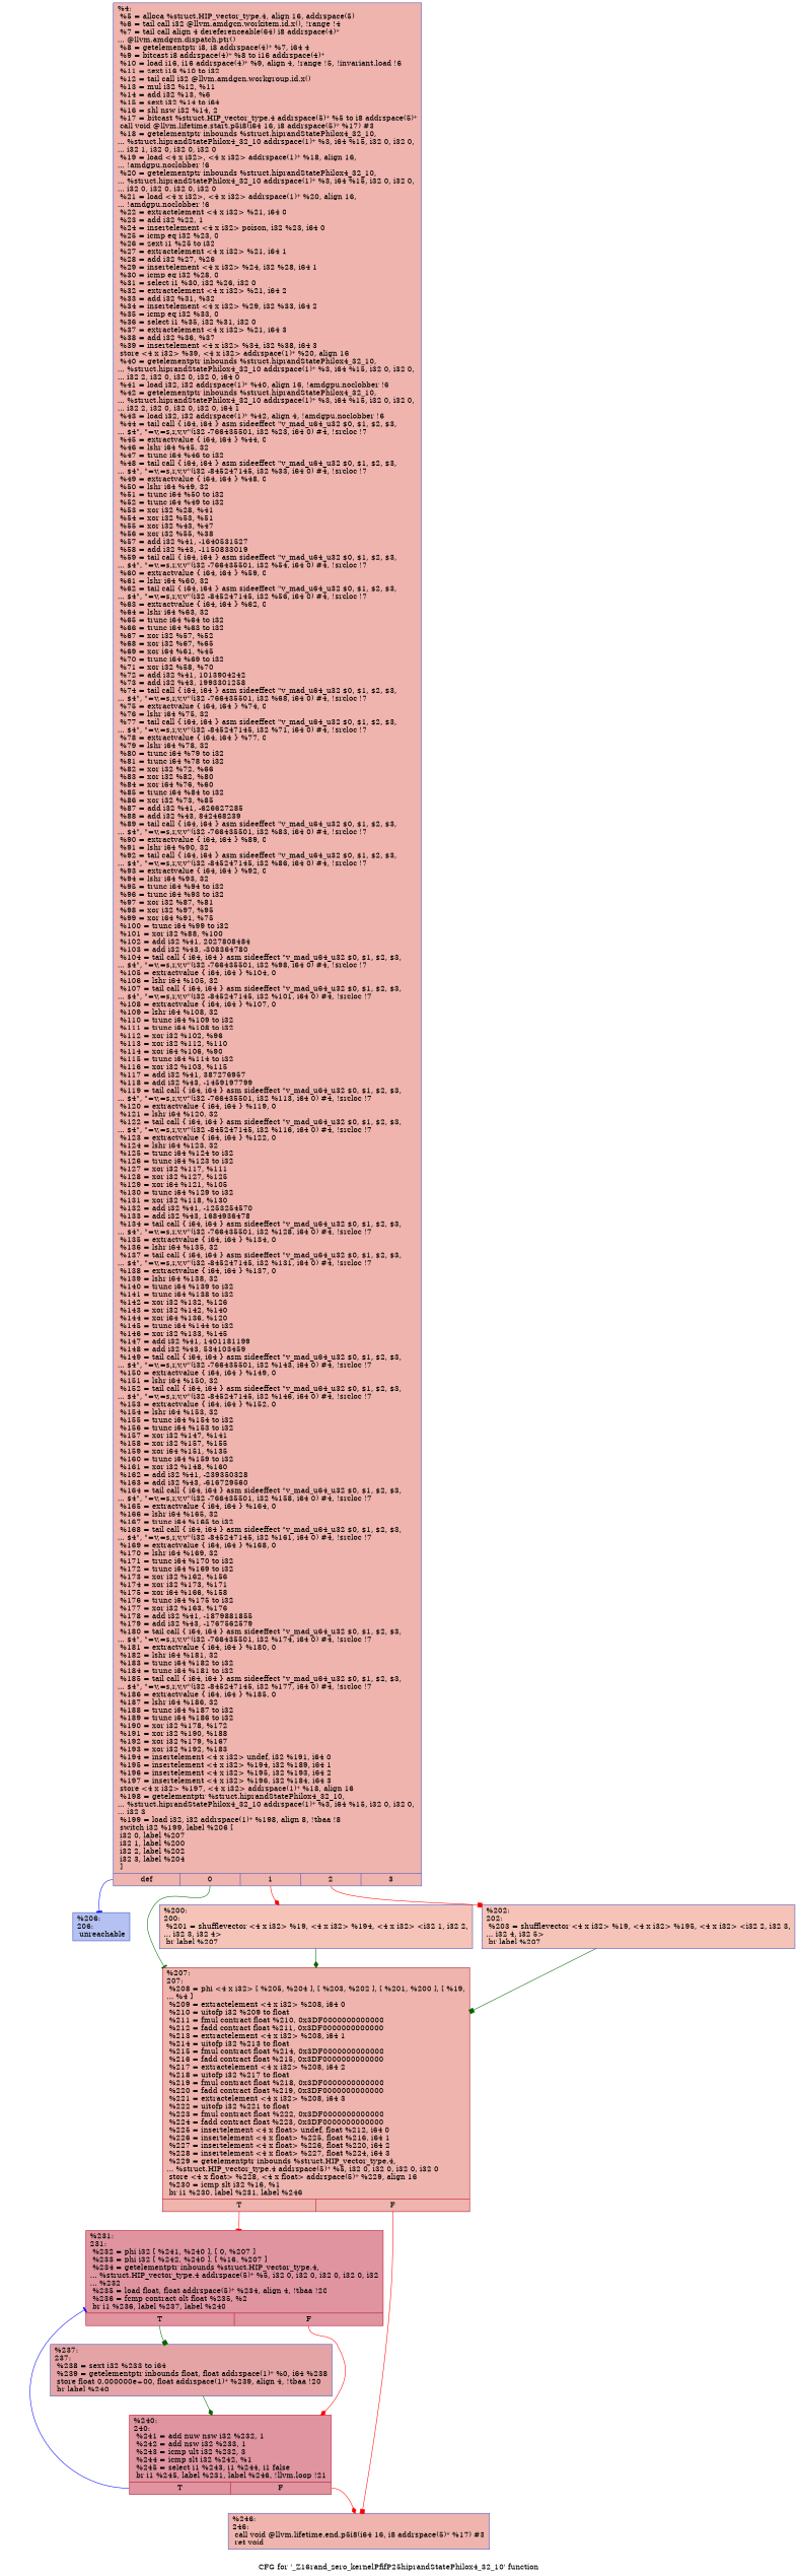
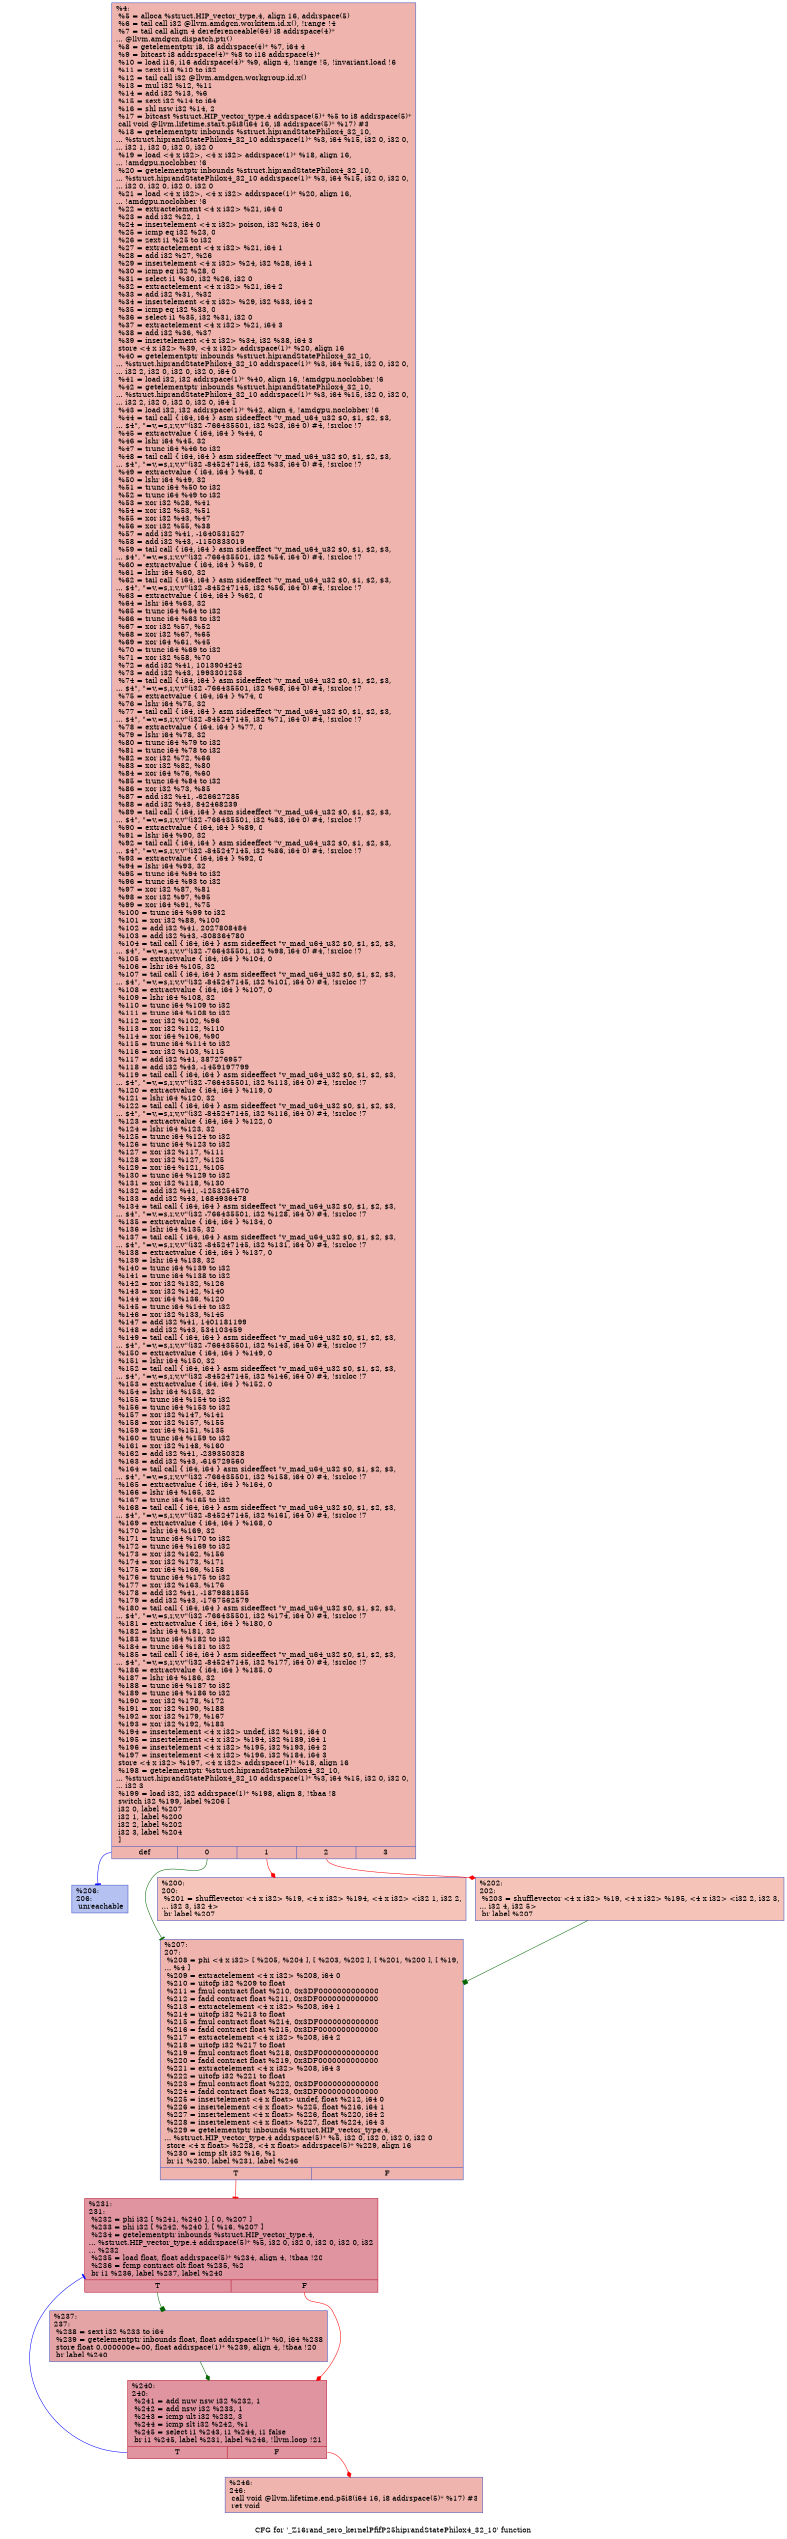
  digraph {
    label="CFG for '_Z16rand_zero_kernelPfifP25hiprandStatePhilox4_32_10' function"
    node [color="#3d50c3ff" fillcolor="#d8564670" shape=record style=filled]
    edge [arrowhead=diamond color=red tailport=s0]
    n1 [label="{%4:\l  %5 = alloca %struct.HIP_vector_type.4, align 16, addrspace(5)\l  %6 = tail call i32 @llvm.amdgcn.workitem.id.x(), !range !4\l  %7 = tail call align 4 dereferenceable(64) i8 addrspace(4)*\l... @llvm.amdgcn.dispatch.ptr()\l  %8 = getelementptr i8, i8 addrspace(4)* %7, i64 4\l  %9 = bitcast i8 addrspace(4)* %8 to i16 addrspace(4)*\l  %10 = load i16, i16 addrspace(4)* %9, align 4, !range !5, !invariant.load !6\l  %11 = zext i16 %10 to i32\l  %12 = tail call i32 @llvm.amdgcn.workgroup.id.x()\l  %13 = mul i32 %12, %11\l  %14 = add i32 %13, %6\l  %15 = sext i32 %14 to i64\l  %16 = shl nsw i32 %14, 2\l  %17 = bitcast %struct.HIP_vector_type.4 addrspace(5)* %5 to i8 addrspace(5)*\l  call void @llvm.lifetime.start.p5i8(i64 16, i8 addrspace(5)* %17) #3\l  %18 = getelementptr inbounds %struct.hiprandStatePhilox4_32_10,\l... %struct.hiprandStatePhilox4_32_10 addrspace(1)* %3, i64 %15, i32 0, i32 0,\l... i32 1, i32 0, i32 0, i32 0\l  %19 = load \<4 x i32\>, \<4 x i32\> addrspace(1)* %18, align 16,\l... !amdgpu.noclobber !6\l  %20 = getelementptr inbounds %struct.hiprandStatePhilox4_32_10,\l... %struct.hiprandStatePhilox4_32_10 addrspace(1)* %3, i64 %15, i32 0, i32 0,\l... i32 0, i32 0, i32 0, i32 0\l  %21 = load \<4 x i32\>, \<4 x i32\> addrspace(1)* %20, align 16,\l... !amdgpu.noclobber !6\l  %22 = extractelement \<4 x i32\> %21, i64 0\l  %23 = add i32 %22, 1\l  %24 = insertelement \<4 x i32\> poison, i32 %23, i64 0\l  %25 = icmp eq i32 %23, 0\l  %26 = zext i1 %25 to i32\l  %27 = extractelement \<4 x i32\> %21, i64 1\l  %28 = add i32 %27, %26\l  %29 = insertelement \<4 x i32\> %24, i32 %28, i64 1\l  %30 = icmp eq i32 %28, 0\l  %31 = select i1 %30, i32 %26, i32 0\l  %32 = extractelement \<4 x i32\> %21, i64 2\l  %33 = add i32 %31, %32\l  %34 = insertelement \<4 x i32\> %29, i32 %33, i64 2\l  %35 = icmp eq i32 %33, 0\l  %36 = select i1 %35, i32 %31, i32 0\l  %37 = extractelement \<4 x i32\> %21, i64 3\l  %38 = add i32 %36, %37\l  %39 = insertelement \<4 x i32\> %34, i32 %38, i64 3\l  store \<4 x i32\> %39, \<4 x i32\> addrspace(1)* %20, align 16\l  %40 = getelementptr inbounds %struct.hiprandStatePhilox4_32_10,\l... %struct.hiprandStatePhilox4_32_10 addrspace(1)* %3, i64 %15, i32 0, i32 0,\l... i32 2, i32 0, i32 0, i32 0, i64 0\l  %41 = load i32, i32 addrspace(1)* %40, align 16, !amdgpu.noclobber !6\l  %42 = getelementptr inbounds %struct.hiprandStatePhilox4_32_10,\l... %struct.hiprandStatePhilox4_32_10 addrspace(1)* %3, i64 %15, i32 0, i32 0,\l... i32 2, i32 0, i32 0, i32 0, i64 1\l  %43 = load i32, i32 addrspace(1)* %42, align 4, !amdgpu.noclobber !6\l  %44 = tail call \{ i64, i64 \} asm sideeffect \"v_mad_u64_u32 $0, $1, $2, $3,\l... $4\", \"=v,=s,r,v,v\"(i32 -766435501, i32 %23, i64 0) #4, !srcloc !7\l  %45 = extractvalue \{ i64, i64 \} %44, 0\l  %46 = lshr i64 %45, 32\l  %47 = trunc i64 %46 to i32\l  %48 = tail call \{ i64, i64 \} asm sideeffect \"v_mad_u64_u32 $0, $1, $2, $3,\l... $4\", \"=v,=s,r,v,v\"(i32 -845247145, i32 %33, i64 0) #4, !srcloc !7\l  %49 = extractvalue \{ i64, i64 \} %48, 0\l  %50 = lshr i64 %49, 32\l  %51 = trunc i64 %50 to i32\l  %52 = trunc i64 %49 to i32\l  %53 = xor i32 %28, %41\l  %54 = xor i32 %53, %51\l  %55 = xor i32 %43, %47\l  %56 = xor i32 %55, %38\l  %57 = add i32 %41, -1640531527\l  %58 = add i32 %43, -1150833019\l  %59 = tail call \{ i64, i64 \} asm sideeffect \"v_mad_u64_u32 $0, $1, $2, $3,\l... $4\", \"=v,=s,r,v,v\"(i32 -766435501, i32 %54, i64 0) #4, !srcloc !7\l  %60 = extractvalue \{ i64, i64 \} %59, 0\l  %61 = lshr i64 %60, 32\l  %62 = tail call \{ i64, i64 \} asm sideeffect \"v_mad_u64_u32 $0, $1, $2, $3,\l... $4\", \"=v,=s,r,v,v\"(i32 -845247145, i32 %56, i64 0) #4, !srcloc !7\l  %63 = extractvalue \{ i64, i64 \} %62, 0\l  %64 = lshr i64 %63, 32\l  %65 = trunc i64 %64 to i32\l  %66 = trunc i64 %63 to i32\l  %67 = xor i32 %57, %52\l  %68 = xor i32 %67, %65\l  %69 = xor i64 %61, %45\l  %70 = trunc i64 %69 to i32\l  %71 = xor i32 %58, %70\l  %72 = add i32 %41, 1013904242\l  %73 = add i32 %43, 1993301258\l  %74 = tail call \{ i64, i64 \} asm sideeffect \"v_mad_u64_u32 $0, $1, $2, $3,\l... $4\", \"=v,=s,r,v,v\"(i32 -766435501, i32 %68, i64 0) #4, !srcloc !7\l  %75 = extractvalue \{ i64, i64 \} %74, 0\l  %76 = lshr i64 %75, 32\l  %77 = tail call \{ i64, i64 \} asm sideeffect \"v_mad_u64_u32 $0, $1, $2, $3,\l... $4\", \"=v,=s,r,v,v\"(i32 -845247145, i32 %71, i64 0) #4, !srcloc !7\l  %78 = extractvalue \{ i64, i64 \} %77, 0\l  %79 = lshr i64 %78, 32\l  %80 = trunc i64 %79 to i32\l  %81 = trunc i64 %78 to i32\l  %82 = xor i32 %72, %66\l  %83 = xor i32 %82, %80\l  %84 = xor i64 %76, %60\l  %85 = trunc i64 %84 to i32\l  %86 = xor i32 %73, %85\l  %87 = add i32 %41, -626627285\l  %88 = add i32 %43, 842468239\l  %89 = tail call \{ i64, i64 \} asm sideeffect \"v_mad_u64_u32 $0, $1, $2, $3,\l... $4\", \"=v,=s,r,v,v\"(i32 -766435501, i32 %83, i64 0) #4, !srcloc !7\l  %90 = extractvalue \{ i64, i64 \} %89, 0\l  %91 = lshr i64 %90, 32\l  %92 = tail call \{ i64, i64 \} asm sideeffect \"v_mad_u64_u32 $0, $1, $2, $3,\l... $4\", \"=v,=s,r,v,v\"(i32 -845247145, i32 %86, i64 0) #4, !srcloc !7\l  %93 = extractvalue \{ i64, i64 \} %92, 0\l  %94 = lshr i64 %93, 32\l  %95 = trunc i64 %94 to i32\l  %96 = trunc i64 %93 to i32\l  %97 = xor i32 %87, %81\l  %98 = xor i32 %97, %95\l  %99 = xor i64 %91, %75\l  %100 = trunc i64 %99 to i32\l  %101 = xor i32 %88, %100\l  %102 = add i32 %41, 2027808484\l  %103 = add i32 %43, -308364780\l  %104 = tail call \{ i64, i64 \} asm sideeffect \"v_mad_u64_u32 $0, $1, $2, $3,\l... $4\", \"=v,=s,r,v,v\"(i32 -766435501, i32 %98, i64 0) #4, !srcloc !7\l  %105 = extractvalue \{ i64, i64 \} %104, 0\l  %106 = lshr i64 %105, 32\l  %107 = tail call \{ i64, i64 \} asm sideeffect \"v_mad_u64_u32 $0, $1, $2, $3,\l... $4\", \"=v,=s,r,v,v\"(i32 -845247145, i32 %101, i64 0) #4, !srcloc !7\l  %108 = extractvalue \{ i64, i64 \} %107, 0\l  %109 = lshr i64 %108, 32\l  %110 = trunc i64 %109 to i32\l  %111 = trunc i64 %108 to i32\l  %112 = xor i32 %102, %96\l  %113 = xor i32 %112, %110\l  %114 = xor i64 %106, %90\l  %115 = trunc i64 %114 to i32\l  %116 = xor i32 %103, %115\l  %117 = add i32 %41, 387276957\l  %118 = add i32 %43, -1459197799\l  %119 = tail call \{ i64, i64 \} asm sideeffect \"v_mad_u64_u32 $0, $1, $2, $3,\l... $4\", \"=v,=s,r,v,v\"(i32 -766435501, i32 %113, i64 0) #4, !srcloc !7\l  %120 = extractvalue \{ i64, i64 \} %119, 0\l  %121 = lshr i64 %120, 32\l  %122 = tail call \{ i64, i64 \} asm sideeffect \"v_mad_u64_u32 $0, $1, $2, $3,\l... $4\", \"=v,=s,r,v,v\"(i32 -845247145, i32 %116, i64 0) #4, !srcloc !7\l  %123 = extractvalue \{ i64, i64 \} %122, 0\l  %124 = lshr i64 %123, 32\l  %125 = trunc i64 %124 to i32\l  %126 = trunc i64 %123 to i32\l  %127 = xor i32 %117, %111\l  %128 = xor i32 %127, %125\l  %129 = xor i64 %121, %105\l  %130 = trunc i64 %129 to i32\l  %131 = xor i32 %118, %130\l  %132 = add i32 %41, -1253254570\l  %133 = add i32 %43, 1684936478\l  %134 = tail call \{ i64, i64 \} asm sideeffect \"v_mad_u64_u32 $0, $1, $2, $3,\l... $4\", \"=v,=s,r,v,v\"(i32 -766435501, i32 %128, i64 0) #4, !srcloc !7\l  %135 = extractvalue \{ i64, i64 \} %134, 0\l  %136 = lshr i64 %135, 32\l  %137 = tail call \{ i64, i64 \} asm sideeffect \"v_mad_u64_u32 $0, $1, $2, $3,\l... $4\", \"=v,=s,r,v,v\"(i32 -845247145, i32 %131, i64 0) #4, !srcloc !7\l  %138 = extractvalue \{ i64, i64 \} %137, 0\l  %139 = lshr i64 %138, 32\l  %140 = trunc i64 %139 to i32\l  %141 = trunc i64 %138 to i32\l  %142 = xor i32 %132, %126\l  %143 = xor i32 %142, %140\l  %144 = xor i64 %136, %120\l  %145 = trunc i64 %144 to i32\l  %146 = xor i32 %133, %145\l  %147 = add i32 %41, 1401181199\l  %148 = add i32 %43, 534103459\l  %149 = tail call \{ i64, i64 \} asm sideeffect \"v_mad_u64_u32 $0, $1, $2, $3,\l... $4\", \"=v,=s,r,v,v\"(i32 -766435501, i32 %143, i64 0) #4, !srcloc !7\l  %150 = extractvalue \{ i64, i64 \} %149, 0\l  %151 = lshr i64 %150, 32\l  %152 = tail call \{ i64, i64 \} asm sideeffect \"v_mad_u64_u32 $0, $1, $2, $3,\l... $4\", \"=v,=s,r,v,v\"(i32 -845247145, i32 %146, i64 0) #4, !srcloc !7\l  %153 = extractvalue \{ i64, i64 \} %152, 0\l  %154 = lshr i64 %153, 32\l  %155 = trunc i64 %154 to i32\l  %156 = trunc i64 %153 to i32\l  %157 = xor i32 %147, %141\l  %158 = xor i32 %157, %155\l  %159 = xor i64 %151, %135\l  %160 = trunc i64 %159 to i32\l  %161 = xor i32 %148, %160\l  %162 = add i32 %41, -239350328\l  %163 = add i32 %43, -616729560\l  %164 = tail call \{ i64, i64 \} asm sideeffect \"v_mad_u64_u32 $0, $1, $2, $3,\l... $4\", \"=v,=s,r,v,v\"(i32 -766435501, i32 %158, i64 0) #4, !srcloc !7\l  %165 = extractvalue \{ i64, i64 \} %164, 0\l  %166 = lshr i64 %165, 32\l  %167 = trunc i64 %165 to i32\l  %168 = tail call \{ i64, i64 \} asm sideeffect \"v_mad_u64_u32 $0, $1, $2, $3,\l... $4\", \"=v,=s,r,v,v\"(i32 -845247145, i32 %161, i64 0) #4, !srcloc !7\l  %169 = extractvalue \{ i64, i64 \} %168, 0\l  %170 = lshr i64 %169, 32\l  %171 = trunc i64 %170 to i32\l  %172 = trunc i64 %169 to i32\l  %173 = xor i32 %162, %156\l  %174 = xor i32 %173, %171\l  %175 = xor i64 %166, %158\l  %176 = trunc i64 %175 to i32\l  %177 = xor i32 %163, %176\l  %178 = add i32 %41, -1879881855\l  %179 = add i32 %43, -1767562579\l  %180 = tail call \{ i64, i64 \} asm sideeffect \"v_mad_u64_u32 $0, $1, $2, $3,\l... $4\", \"=v,=s,r,v,v\"(i32 -766435501, i32 %174, i64 0) #4, !srcloc !7\l  %181 = extractvalue \{ i64, i64 \} %180, 0\l  %182 = lshr i64 %181, 32\l  %183 = trunc i64 %182 to i32\l  %184 = trunc i64 %181 to i32\l  %185 = tail call \{ i64, i64 \} asm sideeffect \"v_mad_u64_u32 $0, $1, $2, $3,\l... $4\", \"=v,=s,r,v,v\"(i32 -845247145, i32 %177, i64 0) #4, !srcloc !7\l  %186 = extractvalue \{ i64, i64 \} %185, 0\l  %187 = lshr i64 %186, 32\l  %188 = trunc i64 %187 to i32\l  %189 = trunc i64 %186 to i32\l  %190 = xor i32 %178, %172\l  %191 = xor i32 %190, %188\l  %192 = xor i32 %179, %167\l  %193 = xor i32 %192, %183\l  %194 = insertelement \<4 x i32\> undef, i32 %191, i64 0\l  %195 = insertelement \<4 x i32\> %194, i32 %189, i64 1\l  %196 = insertelement \<4 x i32\> %195, i32 %193, i64 2\l  %197 = insertelement \<4 x i32\> %196, i32 %184, i64 3\l  store \<4 x i32\> %197, \<4 x i32\> addrspace(1)* %18, align 16\l  %198 = getelementptr %struct.hiprandStatePhilox4_32_10,\l... %struct.hiprandStatePhilox4_32_10 addrspace(1)* %3, i64 %15, i32 0, i32 0,\l... i32 3\l  %199 = load i32, i32 addrspace(1)* %198, align 8, !tbaa !8\l  switch i32 %199, label %206 [\l    i32 0, label %207\l    i32 1, label %200\l    i32 2, label %202\l    i32 3, label %204\l  ]\l|{<s0>def|<s1>0|<s2>1|<s3>2|<s4>3}}"]
    n2 [fillcolor="#5572df70" label="{%206:\l206:                                              \l  unreachable\l}"]
-   n3 [color="#b70d28ff" label="{%207:\l207:                                              \l  %208 = phi \<4 x i32\> [ %205, %204 ], [ %203, %202 ], [ %201, %200 ], [ %19,\l... %4 ]\l  %209 = extractelement \<4 x i32\> %208, i64 0\l  %210 = uitofp i32 %209 to float\l  %211 = fmul contract float %210, 0x3DF0000000000000\l  %212 = fadd contract float %211, 0x3DF0000000000000\l  %213 = extractelement \<4 x i32\> %208, i64 1\l  %214 = uitofp i32 %213 to float\l  %215 = fmul contract float %214, 0x3DF0000000000000\l  %216 = fadd contract float %215, 0x3DF0000000000000\l  %217 = extractelement \<4 x i32\> %208, i64 2\l  %218 = uitofp i32 %217 to float\l  %219 = fmul contract float %218, 0x3DF0000000000000\l  %220 = fadd contract float %219, 0x3DF0000000000000\l  %221 = extractelement \<4 x i32\> %208, i64 3\l  %222 = uitofp i32 %221 to float\l  %223 = fmul contract float %222, 0x3DF0000000000000\l  %224 = fadd contract float %223, 0x3DF0000000000000\l  %225 = insertelement \<4 x float\> undef, float %212, i64 0\l  %226 = insertelement \<4 x float\> %225, float %216, i64 1\l  %227 = insertelement \<4 x float\> %226, float %220, i64 2\l  %228 = insertelement \<4 x float\> %227, float %224, i64 3\l  %229 = getelementptr inbounds %struct.HIP_vector_type.4,\l... %struct.HIP_vector_type.4 addrspace(5)* %5, i32 0, i32 0, i32 0, i32 0\l  store \<4 x float\> %228, \<4 x float\> addrspace(5)* %229, align 16\l  %230 = icmp slt i32 %16, %1\l  br i1 %230, label %231, label %246\l|{<s0>T|<s1>F}}"]
+   n3 [label="{%207:\l207:                                              \l  %208 = phi \<4 x i32\> [ %205, %204 ], [ %203, %202 ], [ %201, %200 ], [ %19,\l... %4 ]\l  %209 = extractelement \<4 x i32\> %208, i64 0\l  %210 = uitofp i32 %209 to float\l  %211 = fmul contract float %210, 0x3DF0000000000000\l  %212 = fadd contract float %211, 0x3DF0000000000000\l  %213 = extractelement \<4 x i32\> %208, i64 1\l  %214 = uitofp i32 %213 to float\l  %215 = fmul contract float %214, 0x3DF0000000000000\l  %216 = fadd contract float %215, 0x3DF0000000000000\l  %217 = extractelement \<4 x i32\> %208, i64 2\l  %218 = uitofp i32 %217 to float\l  %219 = fmul contract float %218, 0x3DF0000000000000\l  %220 = fadd contract float %219, 0x3DF0000000000000\l  %221 = extractelement \<4 x i32\> %208, i64 3\l  %222 = uitofp i32 %221 to float\l  %223 = fmul contract float %222, 0x3DF0000000000000\l  %224 = fadd contract float %223, 0x3DF0000000000000\l  %225 = insertelement \<4 x float\> undef, float %212, i64 0\l  %226 = insertelement \<4 x float\> %225, float %216, i64 1\l  %227 = insertelement \<4 x float\> %226, float %220, i64 2\l  %228 = insertelement \<4 x float\> %227, float %224, i64 3\l  %229 = getelementptr inbounds %struct.HIP_vector_type.4,\l... %struct.HIP_vector_type.4 addrspace(5)* %5, i32 0, i32 0, i32 0, i32 0\l  store \<4 x float\> %228, \<4 x float\> addrspace(5)* %229, align 16\l  %230 = icmp slt i32 %16, %1\l  br i1 %230, label %231, label %246\l|{<s0>T|<s1>F}}"]
    n4 [fillcolor="#e8765c70" label="{%200:\l200:                                              \l  %201 = shufflevector \<4 x i32\> %19, \<4 x i32\> %194, \<4 x i32\> \<i32 1, i32 2,\l... i32 3, i32 4\>\l  br label %207\l}"]
    n5 [fillcolor="#e8765c70" label="{%202:\l202:                                              \l  %203 = shufflevector \<4 x i32\> %19, \<4 x i32\> %195, \<4 x i32\> \<i32 2, i32 3,\l... i32 4, i32 5\>\l  br label %207\l}"]
    n6 [color="#b70d28ff" fillcolor="#b70d2870" label="{%231:\l231:                                              \l  %232 = phi i32 [ %241, %240 ], [ 0, %207 ]\l  %233 = phi i32 [ %242, %240 ], [ %16, %207 ]\l  %234 = getelementptr inbounds %struct.HIP_vector_type.4,\l... %struct.HIP_vector_type.4 addrspace(5)* %5, i32 0, i32 0, i32 0, i32 0, i32\l... %232\l  %235 = load float, float addrspace(5)* %234, align 4, !tbaa !20\l  %236 = fcmp contract olt float %235, %2\l  br i1 %236, label %237, label %240\l|{<s0>T|<s1>F}}"]
    n7 [label="{%246:\l246:                                              \l  call void @llvm.lifetime.end.p5i8(i64 16, i8 addrspace(5)* %17) #3\l  ret void\l}"]
    n8 [fillcolor="#c32e3170" label="{%237:\l237:                                              \l  %238 = sext i32 %233 to i64\l  %239 = getelementptr inbounds float, float addrspace(1)* %0, i64 %238\l  store float 0.000000e+00, float addrspace(1)* %239, align 4, !tbaa !20\l  br label %240\l}"]
    n9 [color="#b70d28ff" fillcolor="#b70d2870" label="{%240:\l240:                                              \l  %241 = add nuw nsw i32 %232, 1\l  %242 = add nsw i32 %233, 1\l  %243 = icmp ult i32 %232, 3\l  %244 = icmp slt i32 %242, %1\l  %245 = select i1 %243, i1 %244, i1 false\l  br i1 %245, label %231, label %246, !llvm.loop !21\l|{<s0>T|<s1>F}}"]
    n1 -> n2 [arrowhead=tee color=blue]
    n1 -> n3 [arrowhead=tee color=darkgreen tailport=s1]
    n1 -> n4 [tailport=s2]
-   n1 -> n5 [arrowhead=box tailport=s3]
+   n1 -> n5 [tailport=s3]
    n3 -> n6 [arrowhead=tee]
-   n3 -> n7 [arrowhead=box tailport=s1]
-   n4 -> n3 [color=darkgreen tailport=""]
    n5 -> n3 [arrowhead=box color=darkgreen tailport=""]
    n6 -> n8 [arrowhead=box color=darkgreen]
    n6 -> n9 [tailport=s1]
    n8 -> n9 [color=darkgreen tailport=""]
    n9 -> n6 [arrowhead=tee color=blue]
    n9 -> n7 [tailport=s1]
  }
